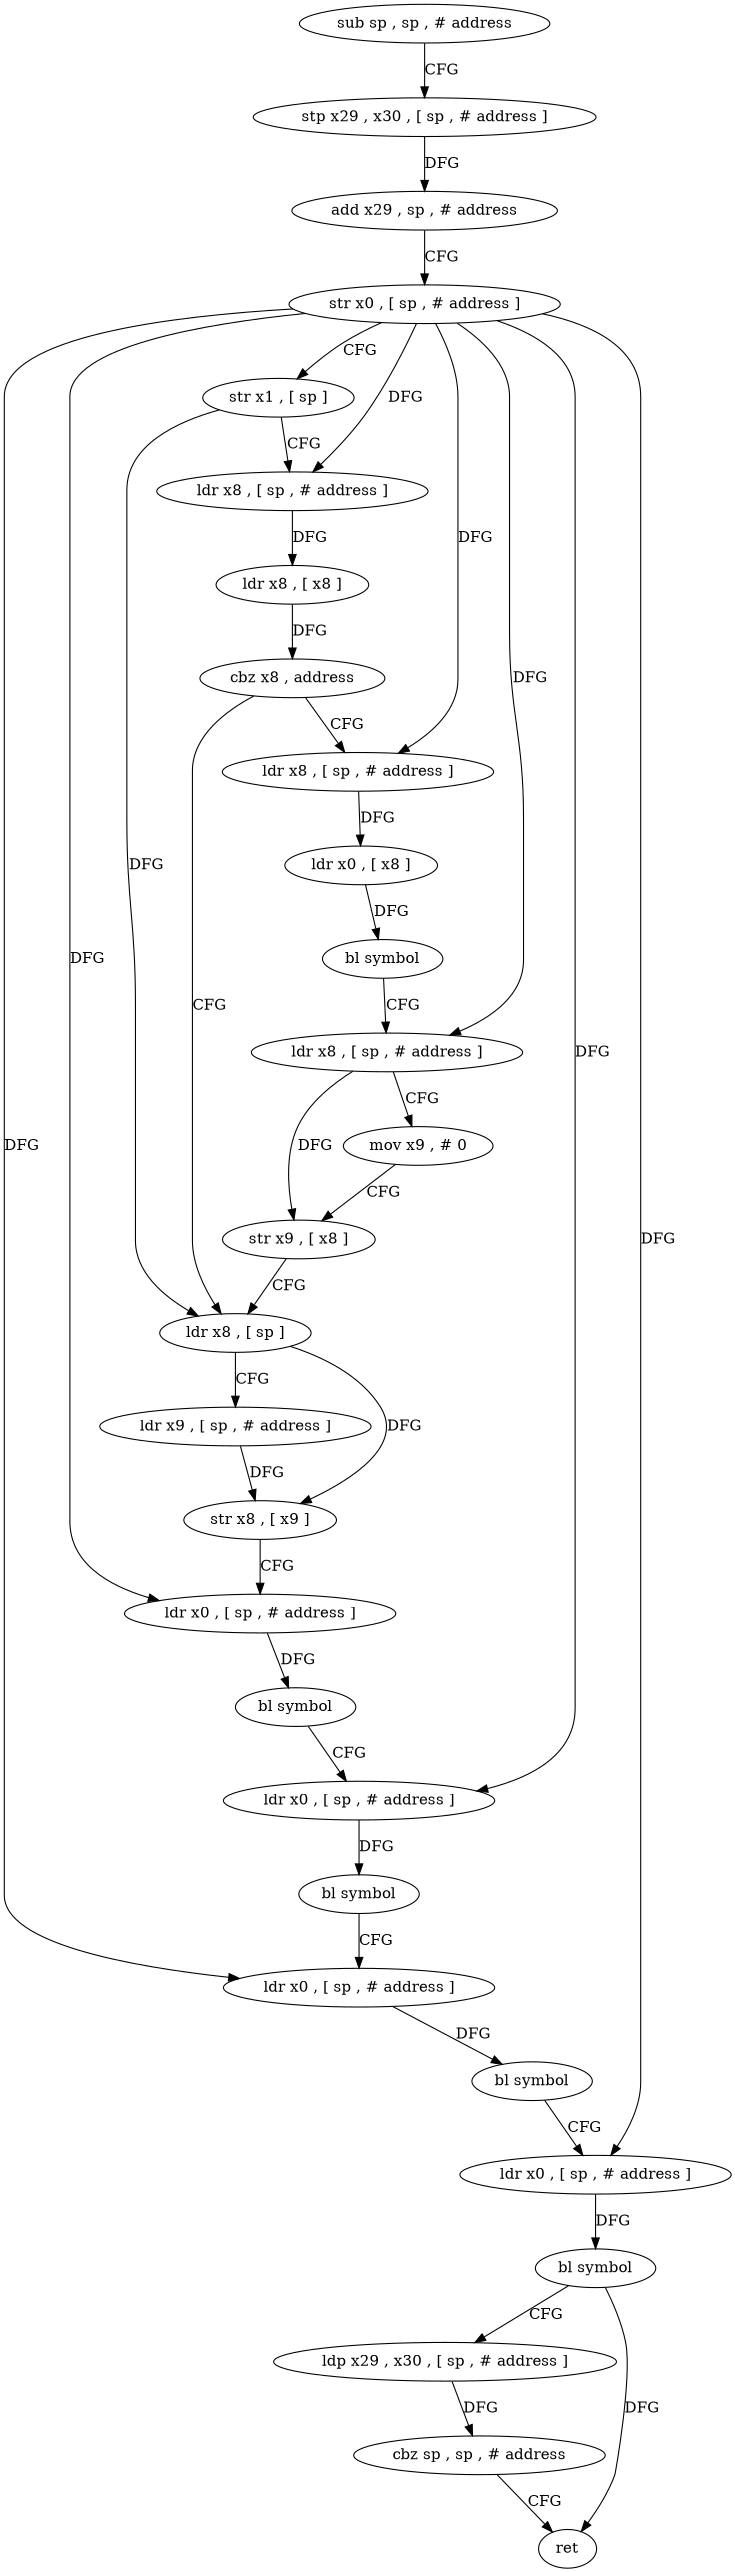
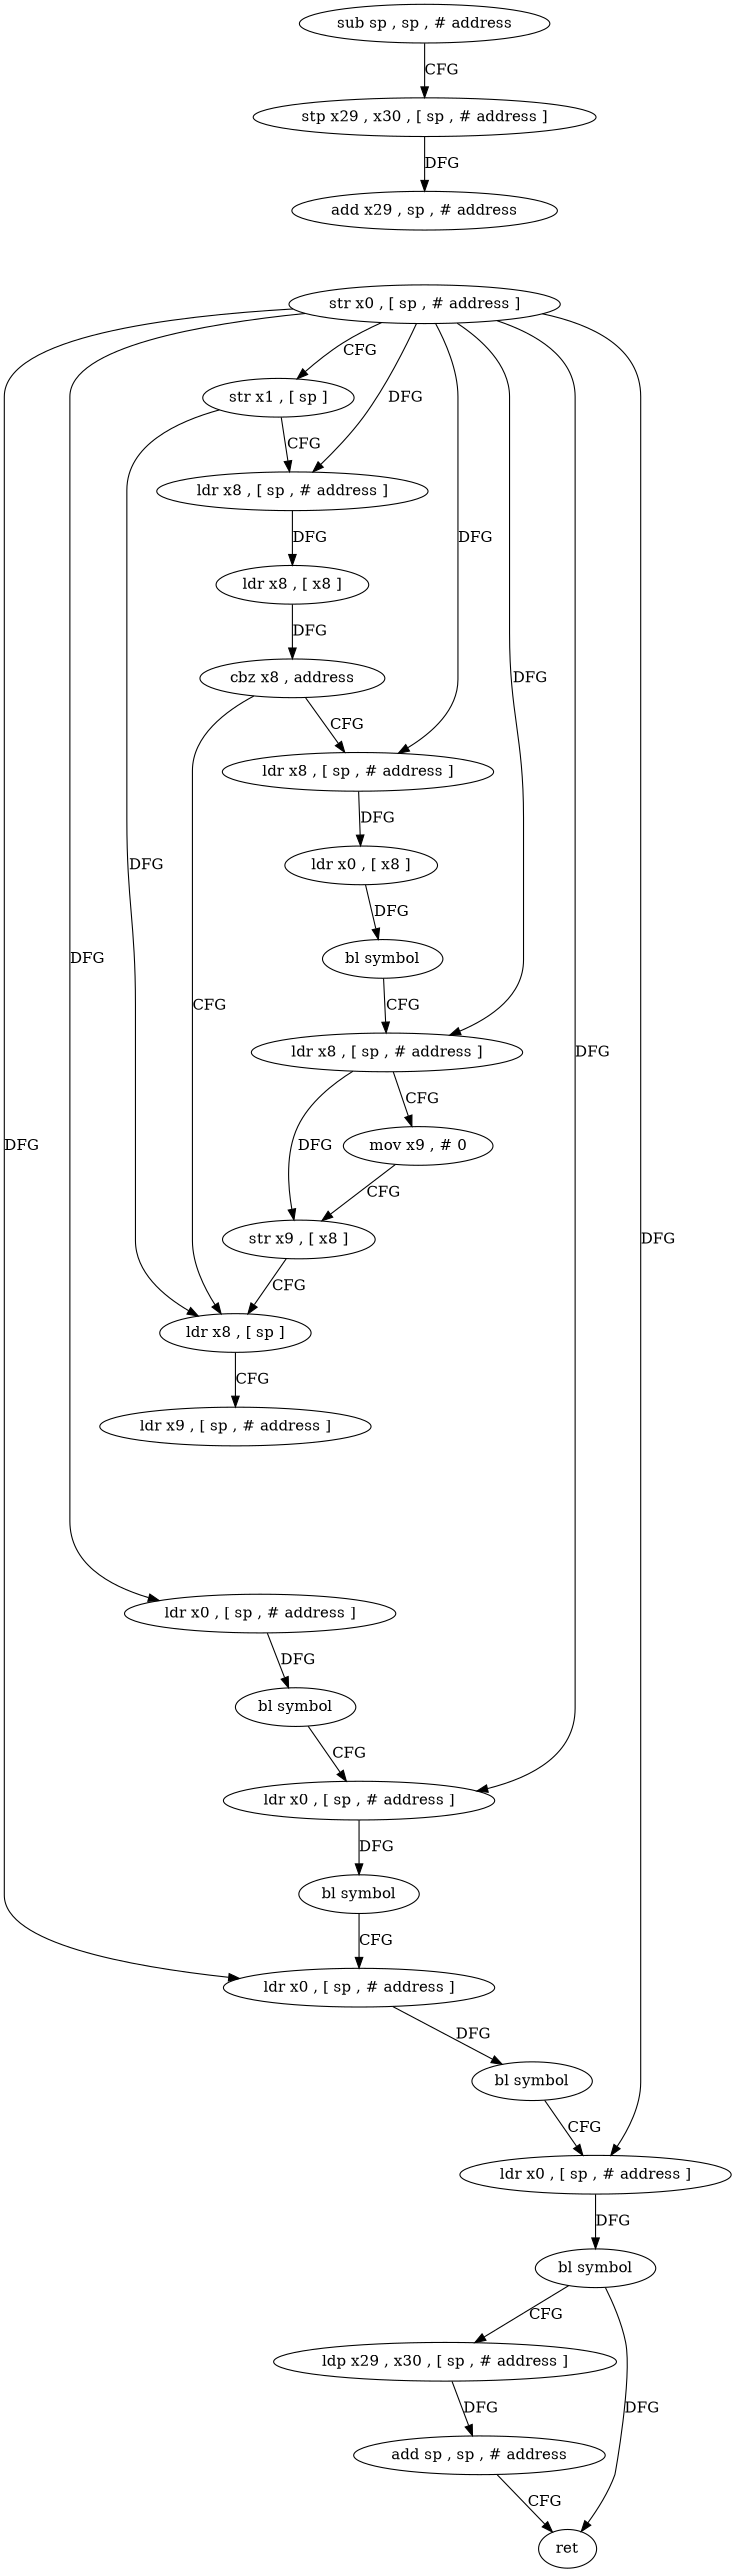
  digraph {
    n1 [label="sub sp , sp , # address"]
    n2 [label="stp x29 , x30 , [ sp , # address ]"]
    n3 [label="add x29 , sp , # address"]
    n4 [label="str x0 , [ sp , # address ]"]
    n5 [label="str x1 , [ sp ]"]
    n6 [label="ldr x8 , [ sp , # address ]"]
    n7 [label="ldr x8 , [ sp , # address ]"]
    n8 [label="ldr x0 , [ sp , # address ]"]
    n9 [label="ldr x0 , [ sp , # address ]"]
    n10 [label="ldr x0 , [ sp , # address ]"]
    n11 [label="ldr x0 , [ sp , # address ]"]
    n12 [label="ldr x8 , [ sp , # address ]"]
    n13 [label="ldr x8 , [ sp ]"]
    n14 [label="ldr x8 , [ x8 ]"]
    n15 [label="ldr x0 , [ x8 ]"]
    n16 [label="ldr x9 , [ sp , # address ]"]
-   n17 [label="str x8 , [ x9 ]"]
    n18 [label="bl symbol"]
    n19 [label="bl symbol"]
    n20 [label="bl symbol"]
    n21 [label="bl symbol"]
    n22 [label="mov x9 , # 0"]
    n23 [label="str x9 , [ x8 ]"]
    n24 [label="cbz x8 , address"]
    n25 [label="bl symbol"]
    n26 [label="ldp x29 , x30 , [ sp , # address ]"]
    n27 [label=ret]
-   n28 [label="cbz sp , sp , # address"]
+   n28 [label="add sp , sp , # address"]
    n1 -> n2 [label=CFG]
    n2 -> n3 [label=DFG]
-   n3 -> n4 [label=CFG]
    n4 -> n5 [label=CFG]
    n4 -> n6 [label=DFG]
    n4 -> n7 [label=DFG]
    n4 -> n8 [label=DFG]
    n4 -> n9 [label=DFG]
    n4 -> n10 [label=DFG]
    n4 -> n11 [label=DFG]
    n4 -> n12 [label=DFG]
    n5 -> n6 [label=CFG]
    n5 -> n13 [label=DFG]
    n6 -> n14 [label=DFG]
    n7 -> n15 [label=DFG]
    n8 -> n18 [label=DFG]
    n9 -> n19 [label=DFG]
    n10 -> n20 [label=DFG]
    n11 -> n21 [label=DFG]
    n12 -> n22 [label=CFG]
    n12 -> n23 [label=DFG]
    n13 -> n16 [label=CFG]
-   n13 -> n17 [label=DFG]
    n14 -> n24 [label=DFG]
    n15 -> n25 [label=DFG]
-   n16 -> n17 [label=DFG]
-   n17 -> n8 [label=CFG]
    n18 -> n9 [label=CFG]
    n19 -> n10 [label=CFG]
    n20 -> n11 [label=CFG]
    n21 -> n26 [label=CFG]
    n21 -> n27 [label=DFG]
    n22 -> n23 [label=CFG]
    n23 -> n13 [label=CFG]
    n24 -> n7 [label=CFG]
    n24 -> n13 [label=CFG]
    n25 -> n12 [label=CFG]
    n26 -> n28 [label=DFG]
    n28 -> n27 [label=CFG]
  }
